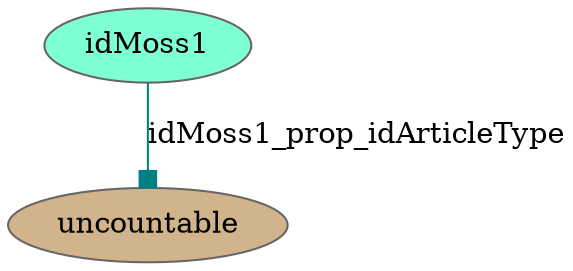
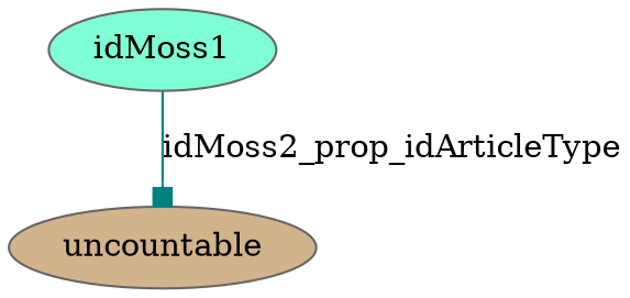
  strict digraph {
    node [style=filled color=gray40]
    idMoss1 [node_type=entity_node root=root fillcolor=aquamarine]
    uncountable [fillcolor=tan]
-   idMoss1 -> uncountable [edge_type=property label=idMoss1_prop_idArticleType color=teal arrowhead=box]
+   idMoss1 -> uncountable [edge_type=property label=idMoss2_prop_idArticleType color=teal arrowhead=box]
  }
